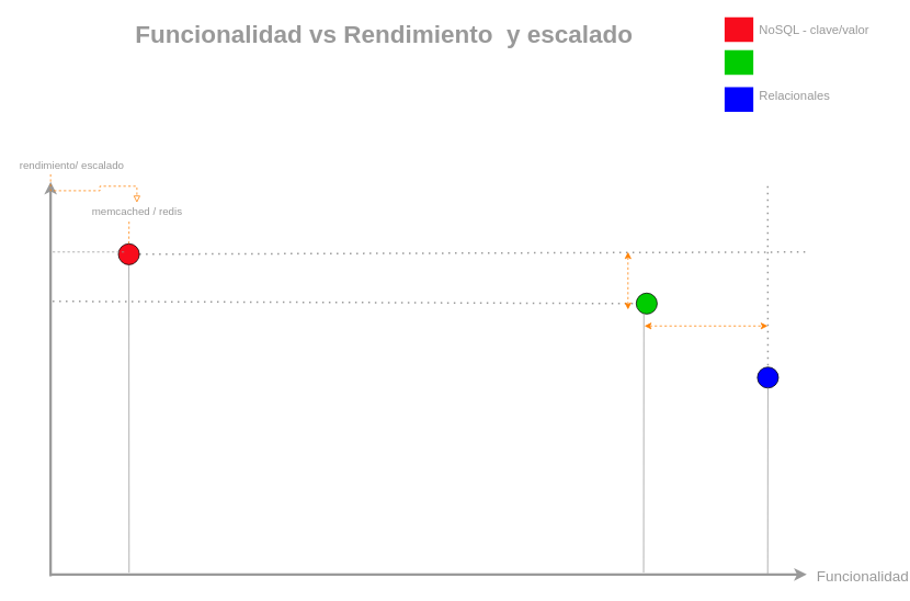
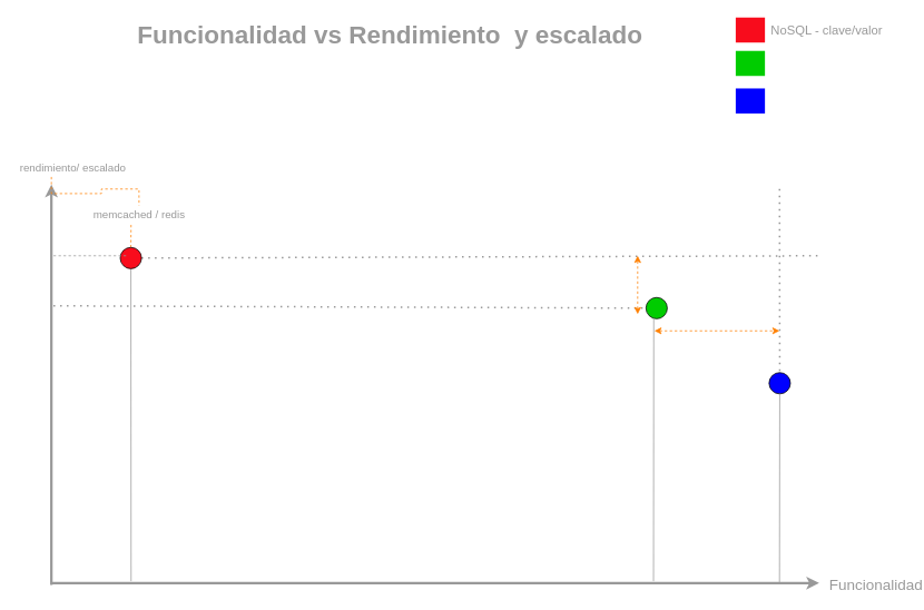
  <mxCell id="0" />
  <mxCell id="1" parent="0" />
  <mxCell id="2" value="" style="edgeStyle=none;html=1;strokeWidth=3;strokeColor=#999999;fontColor=#999999;" parent="1" edge="1"><mxGeometry width="100" height="100" relative="1" as="geometry"><mxPoint x="60.5" y="700.5" as="sourcePoint" /><mxPoint x="60.5" y="220.5" as="targetPoint" /></mxGeometry></mxCell>
  <mxCell id="3" value="" style="edgeStyle=none;html=1;strokeWidth=3;strokeColor=#999999;fontColor=#999999;" parent="1" edge="1"><mxGeometry width="100" height="100" relative="1" as="geometry"><mxPoint x="60.5" y="698.21" as="sourcePoint" /><mxPoint x="980.5" y="698.21" as="targetPoint" /></mxGeometry></mxCell>
  <mxCell id="4" value="Funcionalidad" style="text;spacingTop=-5;html=1;fontSize=18;fontStyle=0;points=[];strokeColor=none;fontColor=#999999;" parent="1" vertex="1"><mxGeometry x="990.5" y="688.5" width="80" height="20" as="geometry" /></mxCell>
  <mxCell id="5" value="" style="whiteSpace=wrap;gradientColor=none;gradientDirection=east;strokeColor=none;html=1;fillColor=#0000FF;fontColor=#999999;" parent="1" vertex="1"><mxGeometry x="880.5" y="105.5" width="35.0" height="30.0" as="geometry" /></mxCell>
  <mxCell id="6" value="" style="whiteSpace=wrap;gradientColor=none;gradientDirection=east;strokeColor=none;html=1;fillColor=#00CC00;fontColor=#999999;" parent="1" vertex="1"><mxGeometry x="880.5" y="60.5" width="35.0" height="30.0" as="geometry" /></mxCell>
  <mxCell id="7" value="" style="whiteSpace=wrap;gradientColor=none;gradientDirection=east;strokeColor=none;html=1;fillColor=#F80C1C;fontColor=#999999;" parent="1" vertex="1"><mxGeometry x="880.5" y="20.5" width="35.0" height="30.0" as="geometry" /></mxCell>
  <mxCell id="8" value="NoSQL - clave/valor" style="text;spacingTop=-5;html=1;points=[];fontSize=15;fontColor=#999999;" parent="1" vertex="1"><mxGeometry x="920.5" y="25.5" width="80" height="20" as="geometry" /></mxCell>
- <mxCell id="9" value="Relacionales" style="text;spacingTop=-5;html=1;points=[];fontSize=15;fontColor=#999999;" parent="1" vertex="1"><mxGeometry x="920.5" y="105.5" width="80" height="20" as="geometry" /></mxCell>
- <mxCell id="10" value="" style="edgeStyle=orthogonalEdgeStyle;rounded=0;orthogonalLoop=1;jettySize=auto;html=1;dashed=1;endArrow=block;endFill=0;strokeColor=#FF8000;fontSize=13;fontColor=#999999;" edge="1" parent="1" source="11" target="14"><mxGeometry relative="1" as="geometry" /></mxCell>
+ <mxCell id="10" value="" style="edgeStyle=orthogonalEdgeStyle;rounded=0;orthogonalLoop=1;jettySize=auto;html=1;dashed=1;endArrow=none;endFill=0;strokeColor=#FF8000;fontSize=13;fontColor=#999999;" edge="1" parent="1" source="11" target="14"><mxGeometry relative="1" as="geometry" /></mxCell>
  <mxCell id="11" value="rendimiento/ escalado" style="text;spacingTop=-5;html=1;fontSize=13;fontStyle=0;points=[];fontColor=#999999;" parent="1" vertex="1"><mxGeometry x="20.5" y="191.5" width="80" height="20" as="geometry" /></mxCell>
  <mxCell id="12" value="&lt;font style=&quot;font-size: 30px&quot;&gt;Funcionalidad vs Rendimiento&amp;nbsp; y escalado&lt;/font&gt;" style="text;spacingTop=-5;align=center;verticalAlign=middle;fontSize=30;fontStyle=1;html=1;points=[];fontColor=#999999;" parent="1" vertex="1"><mxGeometry x="60.5" y="20.5" width="810" height="45" as="geometry" /></mxCell>
  <mxCell id="13" style="edgeStyle=orthogonalEdgeStyle;rounded=0;orthogonalLoop=1;jettySize=auto;html=1;exitX=0.5;exitY=0;exitDx=0;exitDy=0;entryX=0.427;entryY=1;entryDx=0;entryDy=0;entryPerimeter=0;dashed=1;endArrow=none;endFill=0;strokeColor=#FF8000;fontSize=13;fontColor=#999999;" edge="1" parent="1" source="25" target="14"><mxGeometry relative="1" as="geometry" /></mxCell>
  <mxCell id="14" value="memcached / redis" style="text;html=1;strokeColor=none;fillColor=none;align=center;verticalAlign=middle;whiteSpace=wrap;rounded=0;fontSize=13;fontColor=#999999;" vertex="1" parent="1"><mxGeometry x="100.5" y="246" width="130" height="20" as="geometry" /></mxCell>
  <mxCell id="15" value="" style="ellipse;whiteSpace=wrap;html=1;aspect=fixed;fillColor=#00CC00;fontColor=#999999;" vertex="1" parent="1"><mxGeometry x="773" y="356" width="25.5" height="25.5" as="geometry" /></mxCell>
  <mxCell id="16" value="" style="ellipse;whiteSpace=wrap;html=1;aspect=fixed;fillColor=#0000FF;fontColor=#999999;" vertex="1" parent="1"><mxGeometry x="920.5" y="446" width="25.5" height="25.5" as="geometry" /></mxCell>
  <mxCell id="17" value="" style="endArrow=none;html=1;fontSize=13;entryX=0.5;entryY=1;entryDx=0;entryDy=0;endFill=0;strokeColor=#999999;fontColor=#999999;" edge="1" parent="1" target="25"><mxGeometry width="50" height="50" relative="1" as="geometry"><mxPoint x="156" y="696" as="sourcePoint" /><mxPoint x="703" y="316" as="targetPoint" /></mxGeometry></mxCell>
  <mxCell id="18" value="" style="endArrow=none;html=1;fontSize=13;entryX=0.364;entryY=0.958;entryDx=0;entryDy=0;entryPerimeter=0;endFill=0;strokeColor=#999999;fontColor=#999999;" edge="1" parent="1" target="15"><mxGeometry width="50" height="50" relative="1" as="geometry"><mxPoint x="782" y="696" as="sourcePoint" /><mxPoint x="787.06" y="371.5" as="targetPoint" /></mxGeometry></mxCell>
  <mxCell id="19" value="" style="endArrow=none;html=1;fontSize=13;entryX=0.5;entryY=1;entryDx=0;entryDy=0;endFill=0;strokeColor=#999999;fontColor=#999999;" edge="1" parent="1" target="16"><mxGeometry width="50" height="50" relative="1" as="geometry"><mxPoint x="932.96" y="697.07" as="sourcePoint" /><mxPoint x="933.242" y="381.499" as="targetPoint" /></mxGeometry></mxCell>
  <mxCell id="20" value="" style="endArrow=none;dashed=1;html=1;dashPattern=1 3;strokeWidth=2;fontSize=13;entryX=0;entryY=0.5;entryDx=0;entryDy=0;strokeColor=#999999;fontColor=#999999;" edge="1" parent="1" target="15"><mxGeometry width="50" height="50" relative="1" as="geometry"><mxPoint x="63" y="366" as="sourcePoint" /><mxPoint x="623" y="426" as="targetPoint" /></mxGeometry></mxCell>
  <mxCell id="21" value="" style="endArrow=none;dashed=1;html=1;dashPattern=1 3;strokeWidth=2;fontSize=13;entryX=0.5;entryY=0;entryDx=0;entryDy=0;strokeColor=#999999;fontColor=#999999;" edge="1" parent="1" target="16"><mxGeometry width="50" height="50" relative="1" as="geometry"><mxPoint x="933" y="226" as="sourcePoint" /><mxPoint x="623" y="426" as="targetPoint" /></mxGeometry></mxCell>
  <mxCell id="22" value="" style="endArrow=none;dashed=1;html=1;dashPattern=1 3;strokeWidth=2;fontSize=13;strokeColor=#999999;fontColor=#999999;" edge="1" parent="1" source="25"><mxGeometry width="50" height="50" relative="1" as="geometry"><mxPoint x="63" y="306" as="sourcePoint" /><mxPoint x="983" y="306" as="targetPoint" /></mxGeometry></mxCell>
  <mxCell id="23" value="" style="endArrow=classic;startArrow=classic;html=1;fontSize=13;strokeColor=#FF8000;dashed=1;fontColor=#999999;" edge="1" parent="1"><mxGeometry width="50" height="50" relative="1" as="geometry"><mxPoint x="763" y="376" as="sourcePoint" /><mxPoint x="763" y="306" as="targetPoint" /></mxGeometry></mxCell>
  <mxCell id="24" value="" style="endArrow=classic;startArrow=classic;html=1;fontSize=13;strokeColor=#FF8000;dashed=1;fontColor=#999999;" edge="1" parent="1"><mxGeometry width="50" height="50" relative="1" as="geometry"><mxPoint x="783" y="396" as="sourcePoint" /><mxPoint x="933" y="396" as="targetPoint" /></mxGeometry></mxCell>
  <mxCell id="25" value="" style="ellipse;whiteSpace=wrap;html=1;aspect=fixed;fillColor=#F80C1C;fontColor=#999999;" vertex="1" parent="1"><mxGeometry x="143" y="296" width="25.5" height="25.5" as="geometry" /></mxCell>
  <mxCell id="26" value="" style="endArrow=none;html=1;dashed=1;strokeColor=#999999;fontSize=13;fontColor=#999999;" edge="1" parent="1"><mxGeometry width="50" height="50" relative="1" as="geometry"><mxPoint x="63" y="306" as="sourcePoint" /><mxPoint x="153" y="306" as="targetPoint" /></mxGeometry></mxCell>
